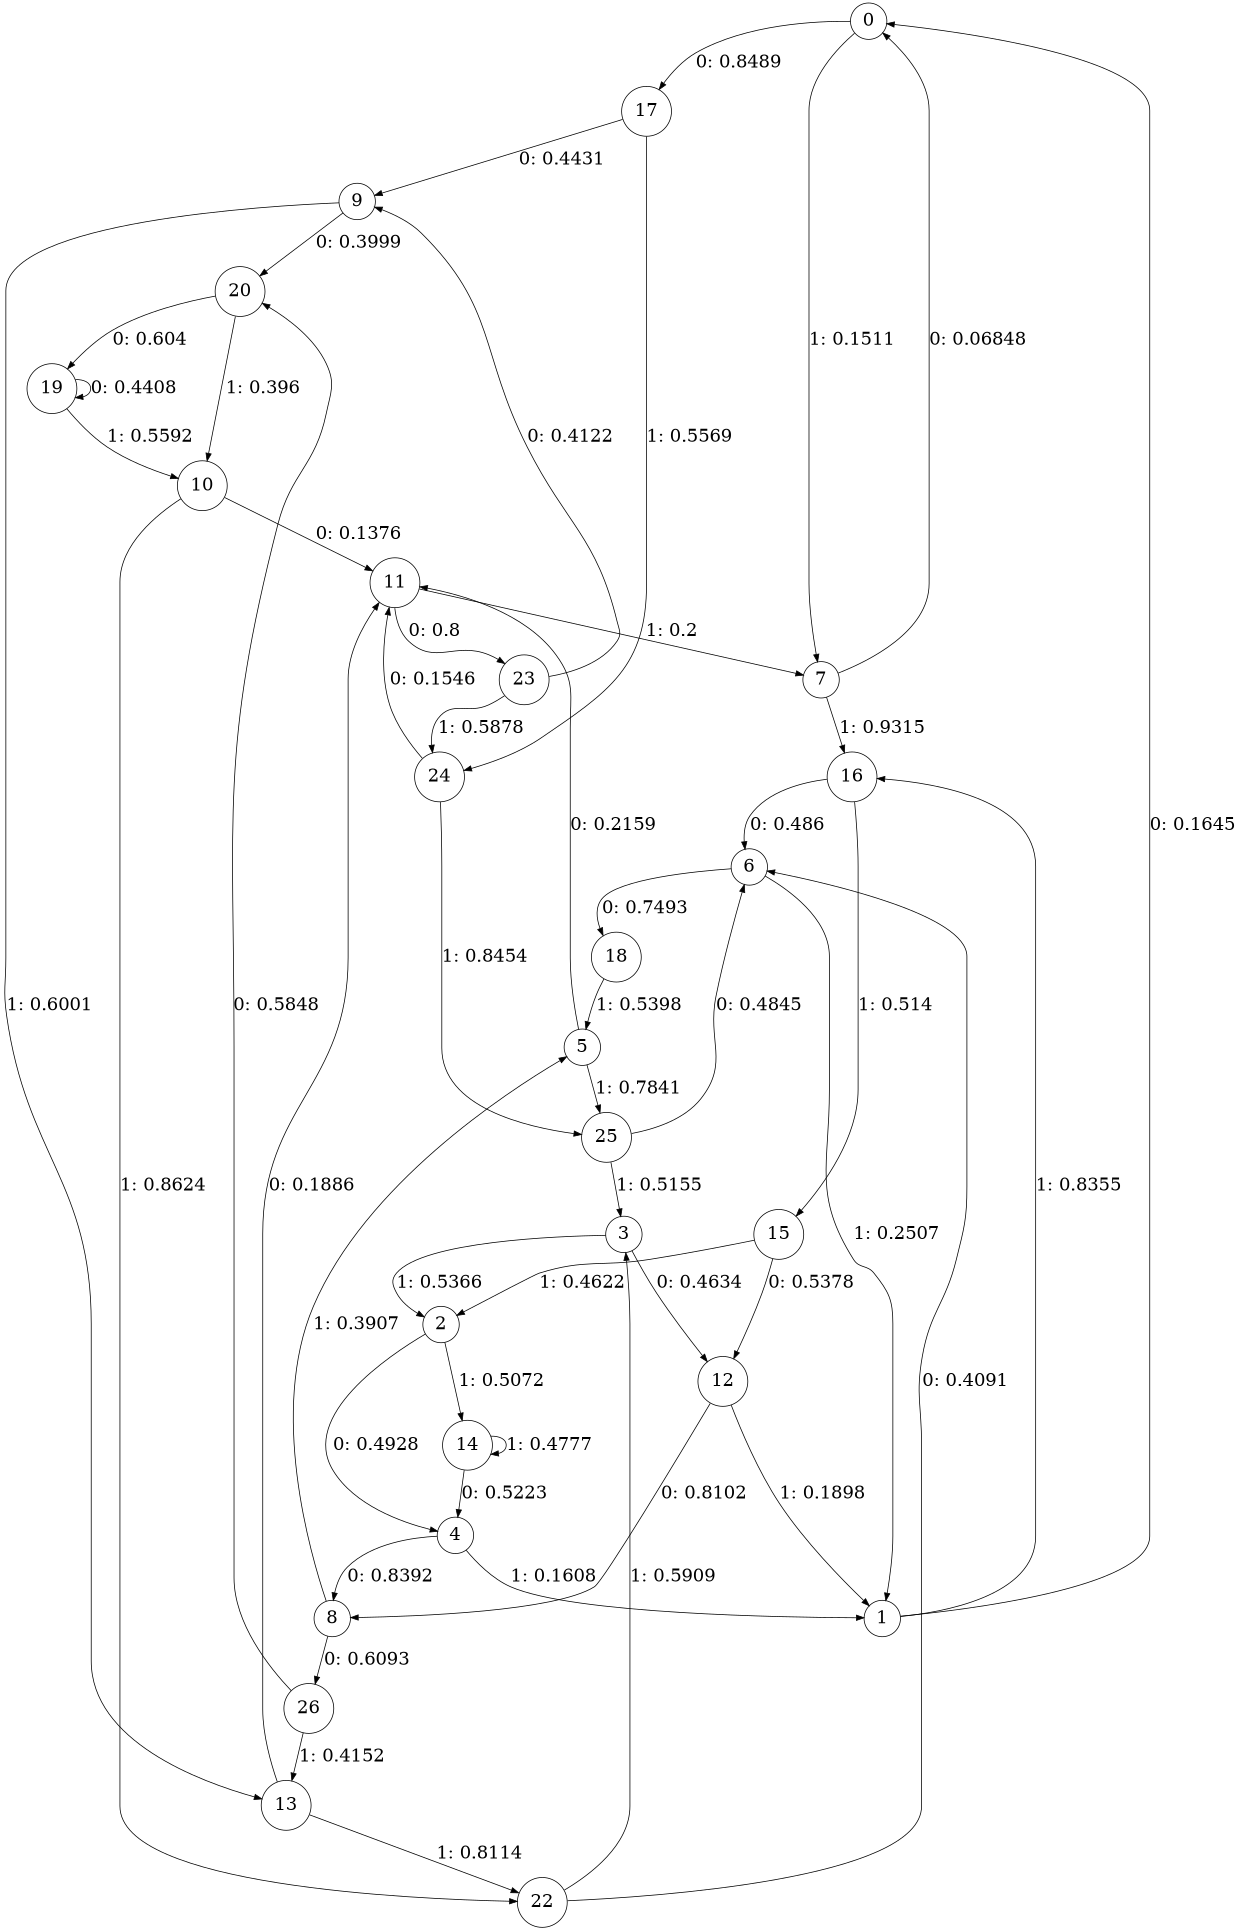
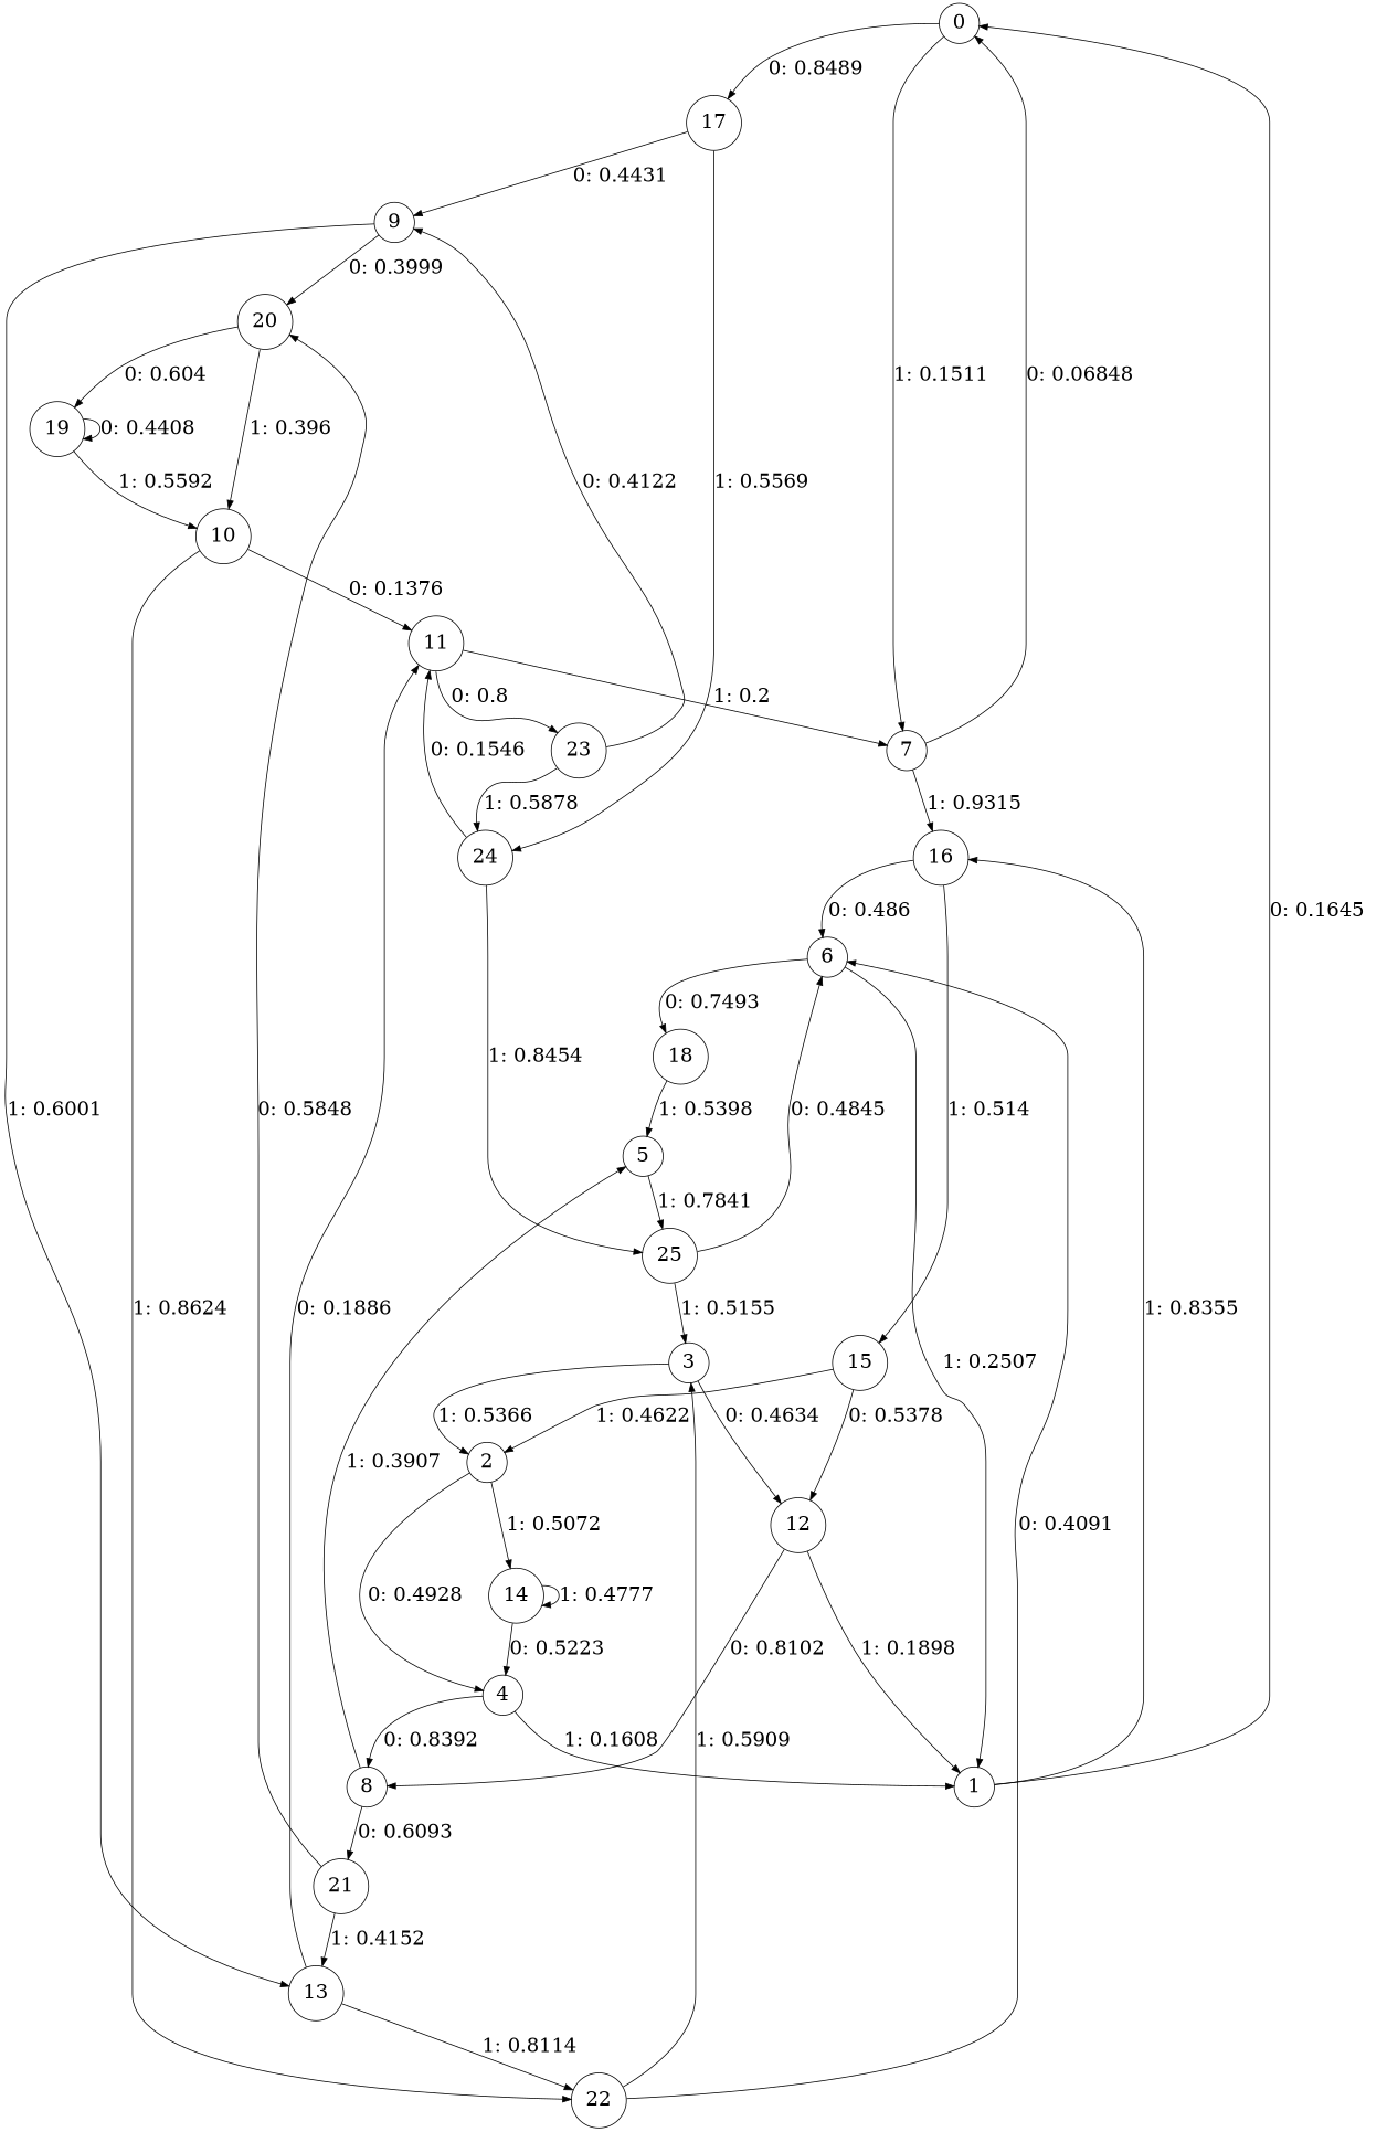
  digraph {
    node [fontsize=24 shape=circle]
    edge [fontsize=24]
    0
    17
    7
    9
    24
    16
    20
    13
    11
    25
    6
    15
    1
    18
    2
    12
    4
    14
    8
    5
-   21 [label=26]
+   21
    3
    23
    10
    19
    22
    0 -> 17 [label="0: 0.8489   "]
    0 -> 7 [label="1: 0.1511   "]
    17 -> 9 [label="0: 0.4431   "]
    17 -> 24 [label="1: 0.5569   "]
    7 -> 0 [label="0: 0.06848  "]
    7 -> 16 [label="1: 0.9315   "]
    9 -> 20 [label="0: 0.3999   "]
    9 -> 13 [label="1: 0.6001   "]
    24 -> 11 [label="0: 0.1546   "]
    24 -> 25 [label="1: 0.8454   "]
    16 -> 6 [label="0: 0.486    "]
    16 -> 15 [label="1: 0.514    "]
    20 -> 10 [label="1: 0.396    "]
    20 -> 19 [label="0: 0.604    "]
    13 -> 11 [label="0: 0.1886   "]
    13 -> 22 [label="1: 0.8114   "]
    11 -> 7 [label="1: 0.2      "]
    11 -> 23 [label="0: 0.8      "]
    25 -> 6 [label="0: 0.4845   "]
    25 -> 3 [label="1: 0.5155   "]
    6 -> 1 [label="1: 0.2507   "]
    6 -> 18 [label="0: 0.7493   "]
    15 -> 2 [label="1: 0.4622   "]
    15 -> 12 [label="0: 0.5378   "]
    1 -> 0 [label="0: 0.1645   "]
    1 -> 16 [label="1: 0.8355   "]
    18 -> 5 [label="1: 0.5398   "]
    2 -> 4 [label="0: 0.4928   "]
    2 -> 14 [label="1: 0.5072   "]
    12 -> 1 [label="1: 0.1898   "]
    12 -> 8 [label="0: 0.8102   "]
    4 -> 1 [label="1: 0.1608   "]
    4 -> 8 [label="0: 0.8392   "]
    14 -> 4 [label="0: 0.5223   "]
    14 -> 14 [label="1: 0.4777   "]
    8 -> 5 [label="1: 0.3907   "]
    8 -> 21 [label="0: 0.6093   "]
-   5 -> 11 [label="0: 0.2159   "]
    5 -> 25 [label="1: 0.7841   "]
    21 -> 20 [label="0: 0.5848   "]
    21 -> 13 [label="1: 0.4152   "]
    3 -> 2 [label="1: 0.5366   "]
    3 -> 12 [label="0: 0.4634   "]
    23 -> 9 [label="0: 0.4122   "]
    23 -> 24 [label="1: 0.5878   "]
    10 -> 11 [label="0: 0.1376   "]
    10 -> 22 [label="1: 0.8624   "]
    19 -> 10 [label="1: 0.5592   "]
    19 -> 19 [label="0: 0.4408   "]
    22 -> 6 [label="0: 0.4091   "]
    22 -> 3 [label="1: 0.5909   "]
  }
